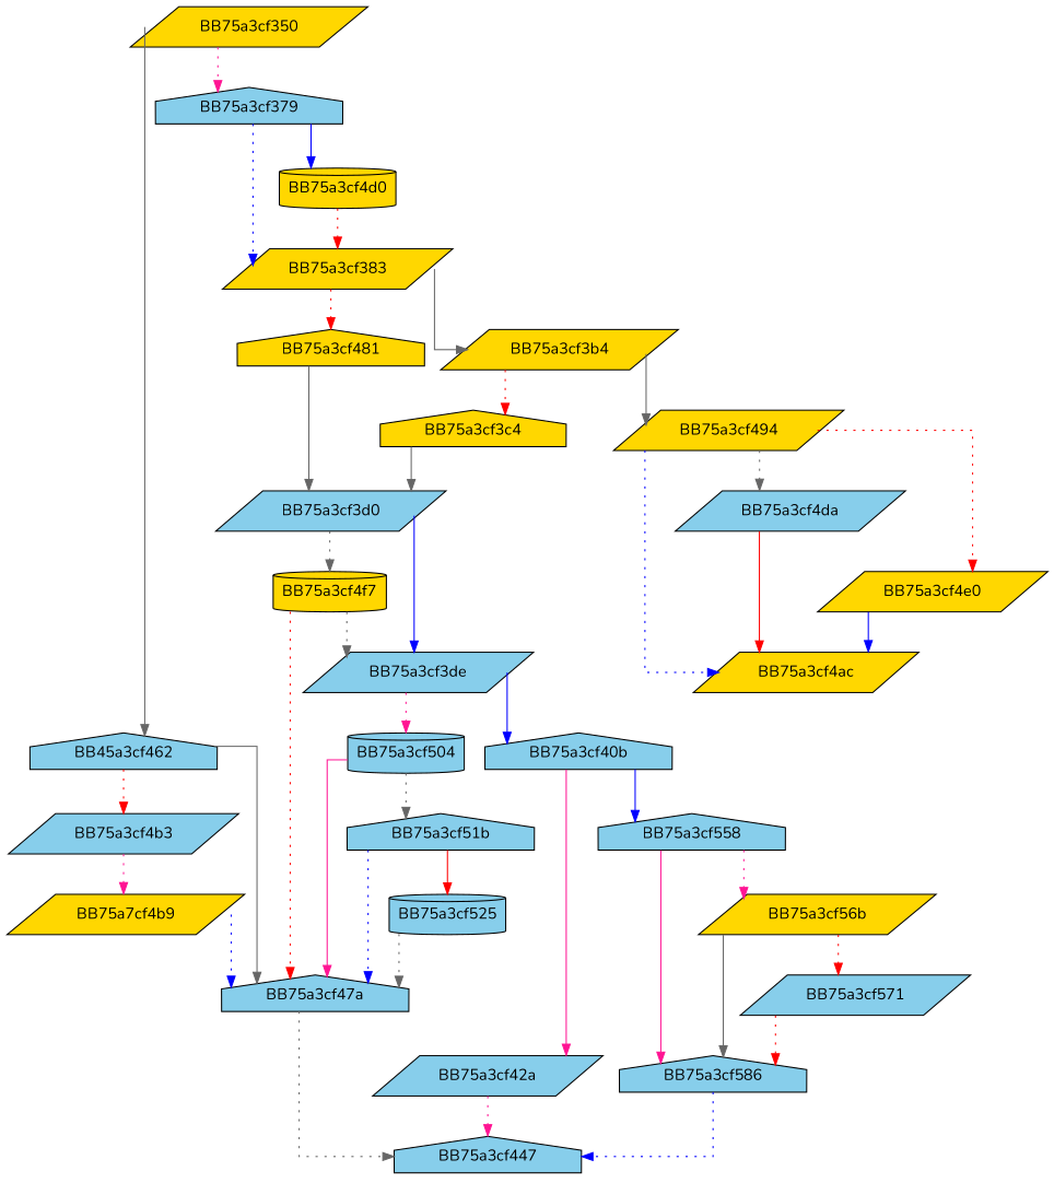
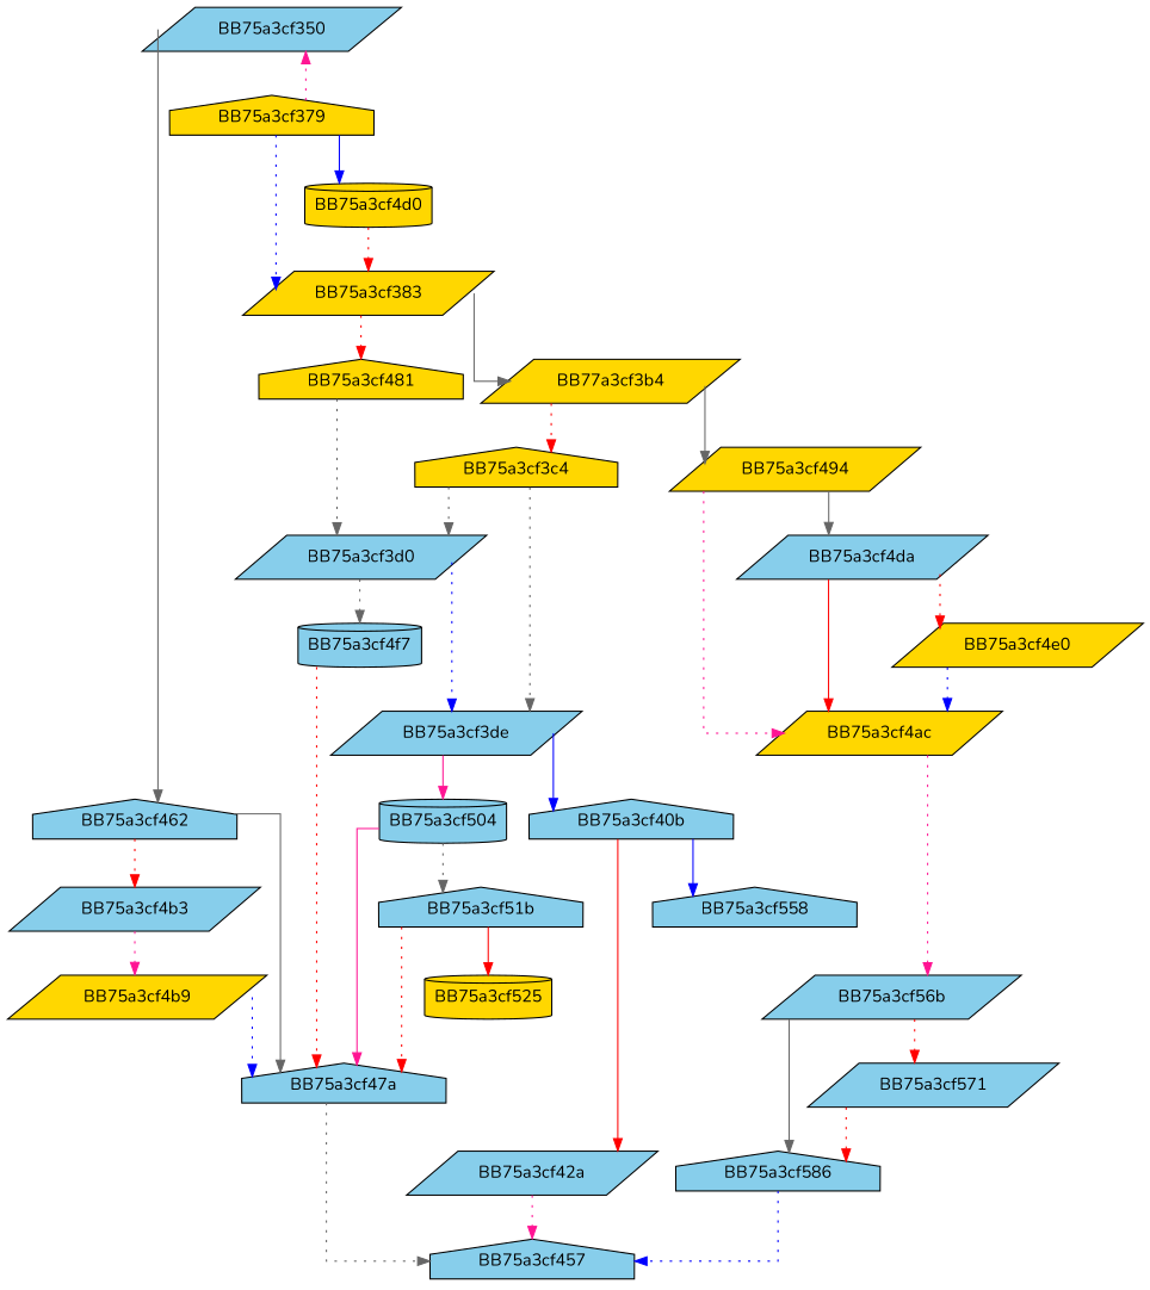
  digraph {
    fontname=Nunito
    splines=ortho
    node [fillcolor=skyblue fontname=Nunito shape=parallelogram style=filled]
    edge [color=gray40 fontname=Nunito style=dotted]
-   BB75a3cf350 [fillcolor=gold]
-   BB75a3cf462 [shape=house label=BB45a3cf462]
-   BB75a3cf379 [shape=house]
+   BB75a3cf350
+   BB75a3cf462 [shape=house]
+   BB75a3cf379 [fillcolor=gold shape=house]
    BB75a3cf4b3
    BB75a3cf47a [shape=house]
    BB75a3cf4d0 [fillcolor=gold shape=cylinder]
    BB75a3cf383 [fillcolor=gold]
-   BB75a3cf4b9 [fillcolor=gold label=BB75a7cf4b9]
-   BB75a3cf447 [shape=house]
+   BB75a3cf4b9 [fillcolor=gold]
+   BB75a3cf447 [shape=house label=BB75a3cf457]
    BB75a3cf481 [fillcolor=gold shape=house]
-   BB75a3cf3b4 [fillcolor=gold]
+   BB75a3cf3b4 [fillcolor=gold label=BB77a3cf3b4]
    BB75a3cf3d0
    BB75a3cf494 [fillcolor=gold]
    BB75a3cf3c4 [fillcolor=gold shape=house]
-   BB75a3cf4f7 [fillcolor=gold shape=cylinder]
+   BB75a3cf4f7 [shape=cylinder]
    BB75a3cf3de
    BB75a3cf4da
    BB75a3cf4ac [fillcolor=gold]
    BB75a3cf4e0 [fillcolor=gold]
    BB75a3cf504 [shape=cylinder]
    BB75a3cf40b [shape=house]
    BB75a3cf51b [shape=house]
    BB75a3cf558 [shape=house]
    BB75a3cf42a
-   BB75a3cf525 [shape=cylinder]
+   BB75a3cf525 [fillcolor=gold shape=cylinder]
    BB75a3cf586 [shape=house]
-   BB75a3cf56b [fillcolor=gold]
+   BB75a3cf56b
    BB75a3cf571
    BB75a3cf350 -> BB75a3cf462 [style=solid]
-   BB75a3cf350 -> BB75a3cf379 [color=deeppink]
+   BB75a3cf379 -> BB75a3cf350 [color=deeppink]
    BB75a3cf462 -> BB75a3cf4b3 [color=red]
    BB75a3cf462 -> BB75a3cf47a [style=solid]
    BB75a3cf379 -> BB75a3cf4d0 [color=blue style=solid]
    BB75a3cf379 -> BB75a3cf383 [color=blue]
    BB75a3cf4b3 -> BB75a3cf4b9 [color=deeppink]
    BB75a3cf47a -> BB75a3cf447
    BB75a3cf4d0 -> BB75a3cf383 [color=red]
    BB75a3cf383 -> BB75a3cf481 [color=red]
    BB75a3cf383 -> BB75a3cf3b4 [style=solid]
    BB75a3cf4b9 -> BB75a3cf47a [color=blue]
-   BB75a3cf481 -> BB75a3cf3d0 [style=solid]
+   BB75a3cf481 -> BB75a3cf3d0
    BB75a3cf3b4 -> BB75a3cf494 [style=solid]
    BB75a3cf3b4 -> BB75a3cf3c4 [color=red]
    BB75a3cf3d0 -> BB75a3cf4f7
-   BB75a3cf3d0 -> BB75a3cf3de [color=blue style=solid]
-   BB75a3cf494 -> BB75a3cf4da
-   BB75a3cf494 -> BB75a3cf4ac [color=blue]
-   BB75a3cf3c4 -> BB75a3cf3d0 [style=solid]
+   BB75a3cf3d0 -> BB75a3cf3de [color=blue]
+   BB75a3cf494 -> BB75a3cf4da [style=solid]
+   BB75a3cf494 -> BB75a3cf4ac [color=deeppink]
+   BB75a3cf3c4 -> BB75a3cf3d0
    BB75a3cf4f7 -> BB75a3cf47a [color=red]
-   BB75a3cf4f7 -> BB75a3cf3de
-   BB75a3cf3de -> BB75a3cf504 [color=deeppink]
+   BB75a3cf3c4 -> BB75a3cf3de
+   BB75a3cf3de -> BB75a3cf504 [color=deeppink style=solid]
    BB75a3cf3de -> BB75a3cf40b [color=blue style=solid]
    BB75a3cf4da -> BB75a3cf4ac [color=red style=solid]
-   BB75a3cf494 -> BB75a3cf4e0 [color=red]
-   BB75a3cf4e0 -> BB75a3cf4ac [color=blue style=solid]
+   BB75a3cf4da -> BB75a3cf4e0 [color=red]
+   BB75a3cf4e0 -> BB75a3cf4ac [color=blue]
    BB75a3cf504 -> BB75a3cf47a [color=deeppink style=solid]
    BB75a3cf504 -> BB75a3cf51b
    BB75a3cf40b -> BB75a3cf558 [color=blue style=solid]
-   BB75a3cf40b -> BB75a3cf42a [color=deeppink style=solid]
-   BB75a3cf51b -> BB75a3cf47a [color=blue]
+   BB75a3cf40b -> BB75a3cf42a [color=red style=solid]
+   BB75a3cf51b -> BB75a3cf47a [color=red]
    BB75a3cf51b -> BB75a3cf525 [color=red style=solid]
-   BB75a3cf558 -> BB75a3cf586 [color=deeppink style=solid]
-   BB75a3cf558 -> BB75a3cf56b [color=deeppink]
+   BB75a3cf4ac -> BB75a3cf56b [color=deeppink]
    BB75a3cf42a -> BB75a3cf447 [color=deeppink]
-   BB75a3cf525 -> BB75a3cf47a
    BB75a3cf586 -> BB75a3cf447 [color=blue]
    BB75a3cf56b -> BB75a3cf586 [style=solid]
    BB75a3cf56b -> BB75a3cf571 [color=red]
    BB75a3cf571 -> BB75a3cf586 [color=red]
  }
